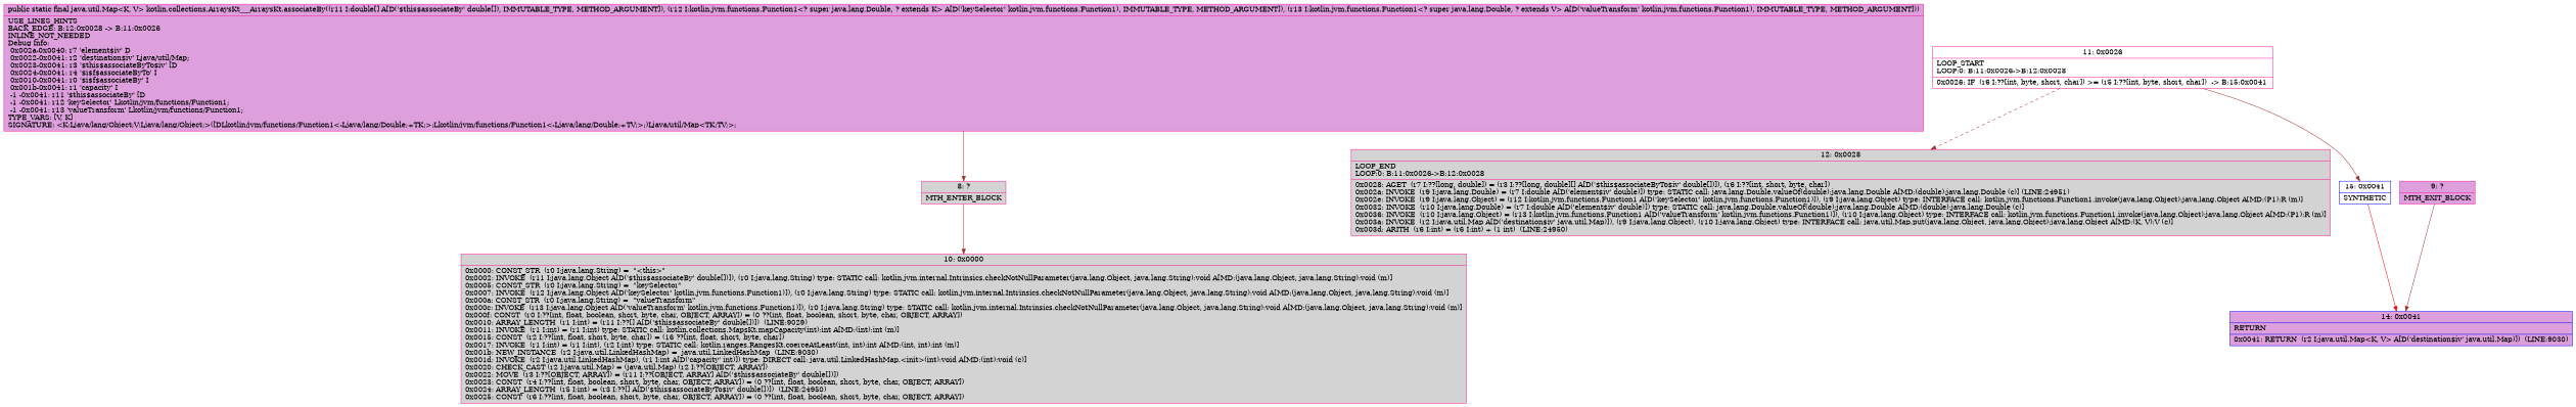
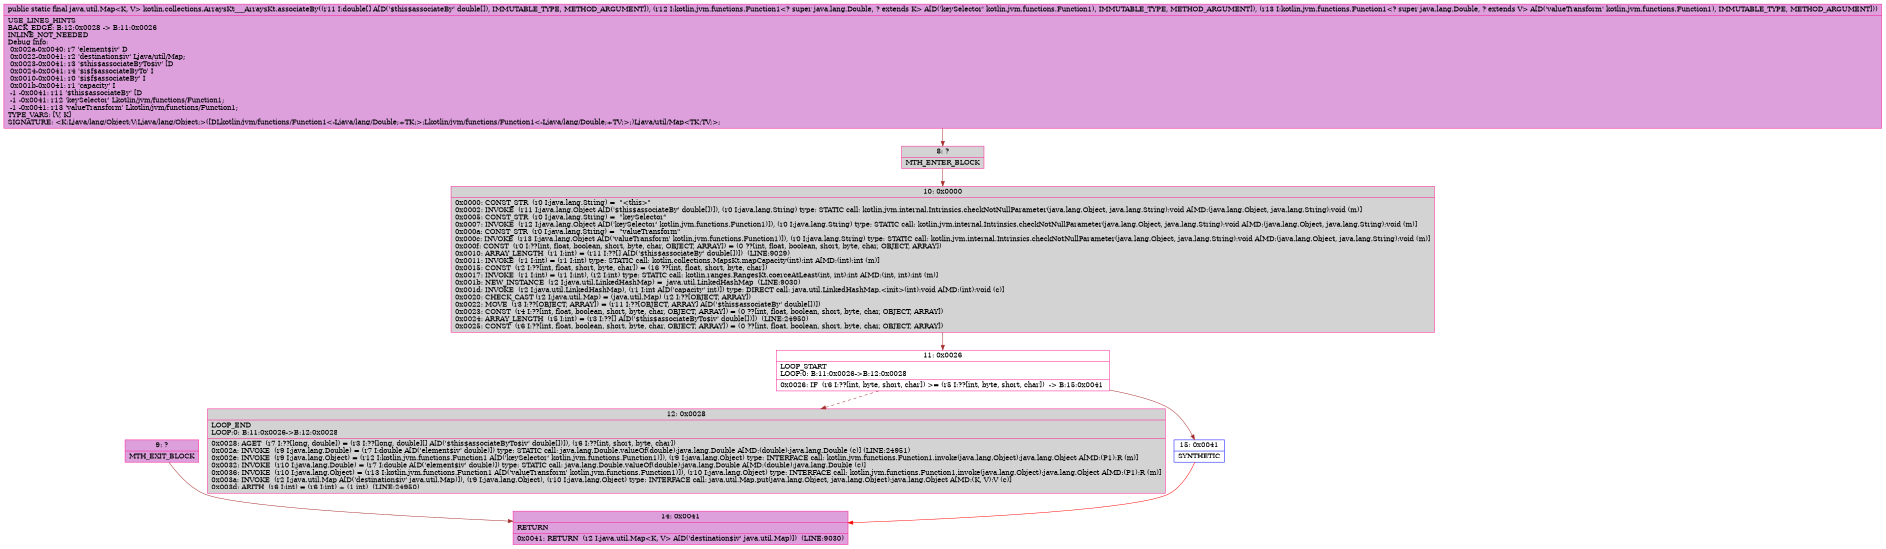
  digraph {
    node [color=deeppink fillcolor=lightgrey shape=record style=filled]
    edge [color=brown]
    n1 [label="{8\:\ ?|MTH_ENTER_BLOCK\l}"]
    n2 [label="{10\:\ 0x0000|0x0000: CONST_STR  (r0 I:java.lang.String) =  \"\<this\>\" \l0x0002: INVOKE  (r11 I:java.lang.Object A[D('$this$associateBy' double[])]), (r0 I:java.lang.String) type: STATIC call: kotlin.jvm.internal.Intrinsics.checkNotNullParameter(java.lang.Object, java.lang.String):void A[MD:(java.lang.Object, java.lang.String):void (m)]\l0x0005: CONST_STR  (r0 I:java.lang.String) =  \"keySelector\" \l0x0007: INVOKE  (r12 I:java.lang.Object A[D('keySelector' kotlin.jvm.functions.Function1)]), (r0 I:java.lang.String) type: STATIC call: kotlin.jvm.internal.Intrinsics.checkNotNullParameter(java.lang.Object, java.lang.String):void A[MD:(java.lang.Object, java.lang.String):void (m)]\l0x000a: CONST_STR  (r0 I:java.lang.String) =  \"valueTransform\" \l0x000c: INVOKE  (r13 I:java.lang.Object A[D('valueTransform' kotlin.jvm.functions.Function1)]), (r0 I:java.lang.String) type: STATIC call: kotlin.jvm.internal.Intrinsics.checkNotNullParameter(java.lang.Object, java.lang.String):void A[MD:(java.lang.Object, java.lang.String):void (m)]\l0x000f: CONST  (r0 I:??[int, float, boolean, short, byte, char, OBJECT, ARRAY]) = (0 ??[int, float, boolean, short, byte, char, OBJECT, ARRAY]) \l0x0010: ARRAY_LENGTH  (r1 I:int) = (r11 I:??[] A[D('$this$associateBy' double[])])  (LINE:9029)\l0x0011: INVOKE  (r1 I:int) = (r1 I:int) type: STATIC call: kotlin.collections.MapsKt.mapCapacity(int):int A[MD:(int):int (m)]\l0x0015: CONST  (r2 I:??[int, float, short, byte, char]) = (16 ??[int, float, short, byte, char]) \l0x0017: INVOKE  (r1 I:int) = (r1 I:int), (r2 I:int) type: STATIC call: kotlin.ranges.RangesKt.coerceAtLeast(int, int):int A[MD:(int, int):int (m)]\l0x001b: NEW_INSTANCE  (r2 I:java.util.LinkedHashMap) =  java.util.LinkedHashMap  (LINE:9030)\l0x001d: INVOKE  (r2 I:java.util.LinkedHashMap), (r1 I:int A[D('capacity' int)]) type: DIRECT call: java.util.LinkedHashMap.\<init\>(int):void A[MD:(int):void (c)]\l0x0020: CHECK_CAST (r2 I:java.util.Map) = (java.util.Map) (r2 I:??[OBJECT, ARRAY]) \l0x0022: MOVE  (r3 I:??[OBJECT, ARRAY]) = (r11 I:??[OBJECT, ARRAY] A[D('$this$associateBy' double[])]) \l0x0023: CONST  (r4 I:??[int, float, boolean, short, byte, char, OBJECT, ARRAY]) = (0 ??[int, float, boolean, short, byte, char, OBJECT, ARRAY]) \l0x0024: ARRAY_LENGTH  (r5 I:int) = (r3 I:??[] A[D('$this$associateByTo$iv' double[])])  (LINE:24950)\l0x0025: CONST  (r6 I:??[int, float, boolean, short, byte, char, OBJECT, ARRAY]) = (0 ??[int, float, boolean, short, byte, char, OBJECT, ARRAY]) \l}"]
    n3 [fillcolor=white label="{11\:\ 0x0026|LOOP_START\lLOOP:0: B:11:0x0026\-\>B:12:0x0028\l|0x0026: IF  (r6 I:??[int, byte, short, char]) \>= (r5 I:??[int, byte, short, char])  \-\> B:15:0x0041 \l}"]
    n4 [label="{12\:\ 0x0028|LOOP_END\lLOOP:0: B:11:0x0026\-\>B:12:0x0028\l|0x0028: AGET  (r7 I:??[long, double]) = (r3 I:??[long, double][] A[D('$this$associateByTo$iv' double[])]), (r6 I:??[int, short, byte, char]) \l0x002a: INVOKE  (r9 I:java.lang.Double) = (r7 I:double A[D('element$iv' double)]) type: STATIC call: java.lang.Double.valueOf(double):java.lang.Double A[MD:(double):java.lang.Double (c)] (LINE:24951)\l0x002e: INVOKE  (r9 I:java.lang.Object) = (r12 I:kotlin.jvm.functions.Function1 A[D('keySelector' kotlin.jvm.functions.Function1)]), (r9 I:java.lang.Object) type: INTERFACE call: kotlin.jvm.functions.Function1.invoke(java.lang.Object):java.lang.Object A[MD:(P1):R (m)]\l0x0032: INVOKE  (r10 I:java.lang.Double) = (r7 I:double A[D('element$iv' double)]) type: STATIC call: java.lang.Double.valueOf(double):java.lang.Double A[MD:(double):java.lang.Double (c)]\l0x0036: INVOKE  (r10 I:java.lang.Object) = (r13 I:kotlin.jvm.functions.Function1 A[D('valueTransform' kotlin.jvm.functions.Function1)]), (r10 I:java.lang.Object) type: INTERFACE call: kotlin.jvm.functions.Function1.invoke(java.lang.Object):java.lang.Object A[MD:(P1):R (m)]\l0x003a: INVOKE  (r2 I:java.util.Map A[D('destination$iv' java.util.Map)]), (r9 I:java.lang.Object), (r10 I:java.lang.Object) type: INTERFACE call: java.util.Map.put(java.lang.Object, java.lang.Object):java.lang.Object A[MD:(K, V):V (c)]\l0x003d: ARITH  (r6 I:int) = (r6 I:int) + (1 int)  (LINE:24950)\l}"]
    n5 [color=blue fillcolor=white label="{15\:\ 0x0041|SYNTHETIC\l}"]
-   n6 [color=blue fillcolor=plum label="{14\:\ 0x0041|RETURN\l|0x0041: RETURN  (r2 I:java.util.Map\<K, V\> A[D('destination$iv' java.util.Map)])  (LINE:9030)\l}"]
+   n6 [fillcolor=plum label="{14\:\ 0x0041|RETURN\l|0x0041: RETURN  (r2 I:java.util.Map\<K, V\> A[D('destination$iv' java.util.Map)])  (LINE:9030)\l}"]
    n7 [fillcolor=plum label="{9\:\ ?|MTH_EXIT_BLOCK\l}"]
    n8 [fillcolor=plum label="{public static final java.util.Map\<K, V\> kotlin.collections.ArraysKt___ArraysKt.associateBy((r11 I:double[] A[D('$this$associateBy' double[]), IMMUTABLE_TYPE, METHOD_ARGUMENT]), (r12 I:kotlin.jvm.functions.Function1\<? super java.lang.Double, ? extends K\> A[D('keySelector' kotlin.jvm.functions.Function1), IMMUTABLE_TYPE, METHOD_ARGUMENT]), (r13 I:kotlin.jvm.functions.Function1\<? super java.lang.Double, ? extends V\> A[D('valueTransform' kotlin.jvm.functions.Function1), IMMUTABLE_TYPE, METHOD_ARGUMENT]))  | USE_LINES_HINTS\lBACK_EDGE: B:12:0x0028 \-\> B:11:0x0026\lINLINE_NOT_NEEDED\lDebug Info:\l  0x002a\-0x0040: r7 'element$iv' D\l  0x0022\-0x0041: r2 'destination$iv' Ljava\/util\/Map;\l  0x0023\-0x0041: r3 '$this$associateByTo$iv' [D\l  0x0024\-0x0041: r4 '$i$f$associateByTo' I\l  0x0010\-0x0041: r0 '$i$f$associateBy' I\l  0x001b\-0x0041: r1 'capacity' I\l  \-1 \-0x0041: r11 '$this$associateBy' [D\l  \-1 \-0x0041: r12 'keySelector' Lkotlin\/jvm\/functions\/Function1;\l  \-1 \-0x0041: r13 'valueTransform' Lkotlin\/jvm\/functions\/Function1;\lTYPE_VARS: [V, K]\lSIGNATURE: \<K:Ljava\/lang\/Object;V:Ljava\/lang\/Object;\>([DLkotlin\/jvm\/functions\/Function1\<\-Ljava\/lang\/Double;+TK;\>;Lkotlin\/jvm\/functions\/Function1\<\-Ljava\/lang\/Double;+TV;\>;)Ljava\/util\/Map\<TK;TV;\>;\l}"]
    n1 -> n2
+   n2 -> n3
    n3 -> n4 [style=dashed]
    n3 -> n5
    n5 -> n6 [color=red]
    n7 -> n6
    n8 -> n1
  }
